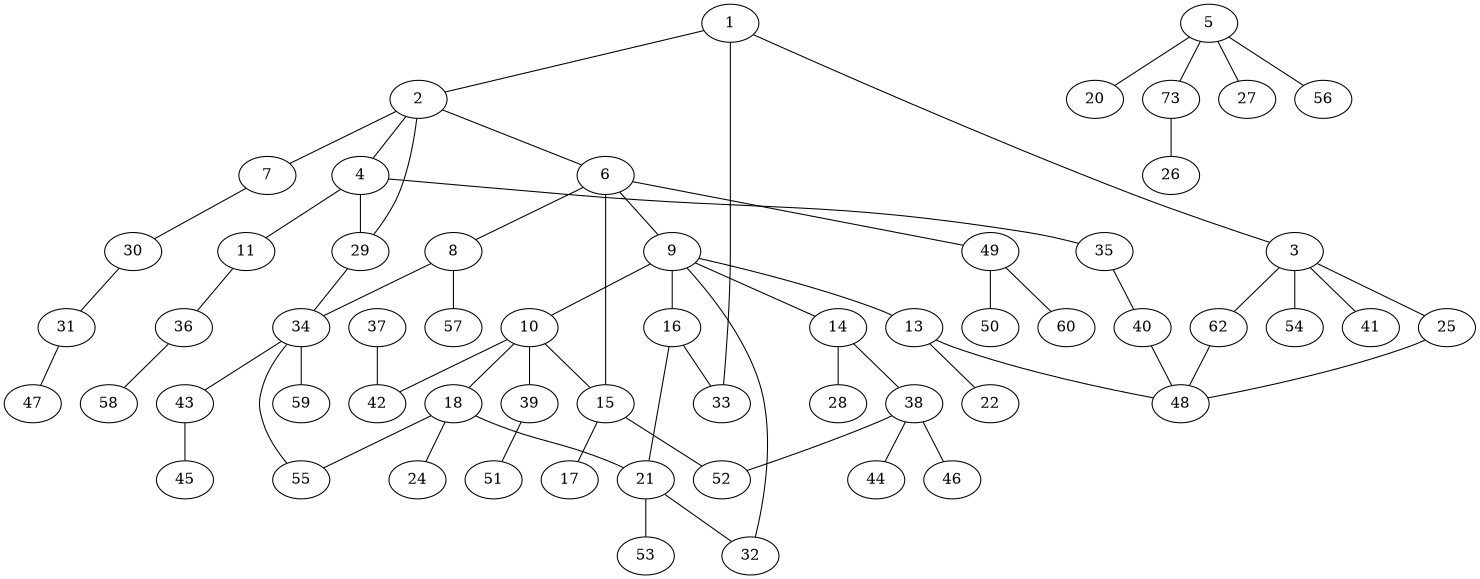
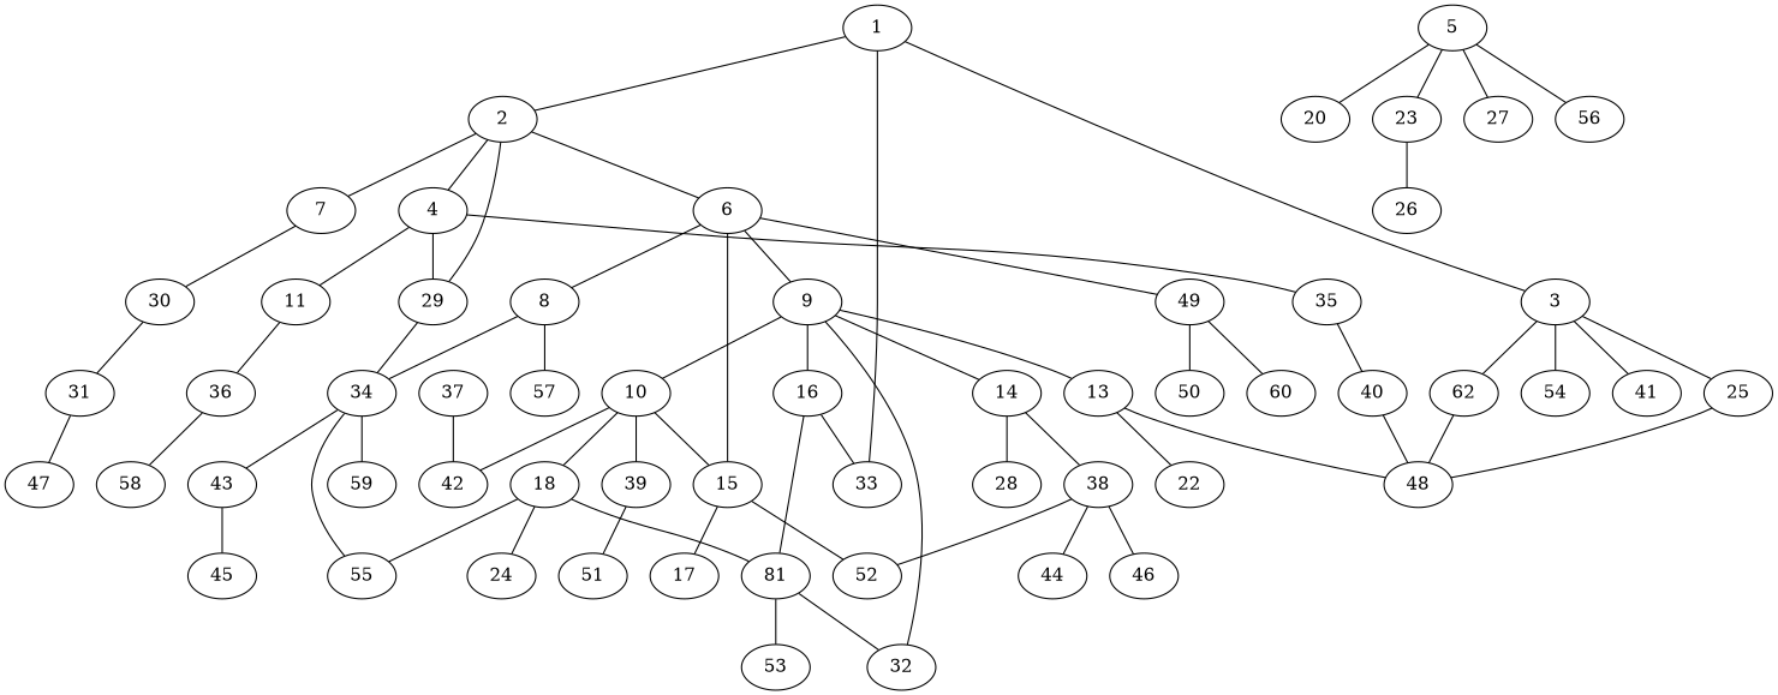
  graph {
    1
    2
    3
    33
    4
    6
    7
    29
    n9 [label=62]
    25
    41
    54
    5
    20
-   23 [label=73]
+   23
    27
    56
    11
    35
    8
    9
    15
    49
    30
    34
    48
    26
    36
    40
    57
    10
    13
    14
    16
    32
    17
    52
    50
    60
    31
    55
    43
    59
    58
    18
    39
    42
    22
    28
    38
-   21
+   21 [label=81]
    47
    45
    24
    51
    44
    46
    53
    37
    1 -- 2
    1 -- 3
    1 -- 33
    2 -- 4
    2 -- 6
    2 -- 7
    2 -- 29
    3 -- n9
    3 -- 25
    3 -- 41
    3 -- 54
    4 -- 29
    4 -- 11
    4 -- 35
    6 -- 8
    6 -- 9
    6 -- 15
    6 -- 49
    7 -- 30
    29 -- 34
    n9 -- 48
    25 -- 48
    5 -- 20
    5 -- 23
    5 -- 27
    5 -- 56
    23 -- 26
    11 -- 36
    35 -- 40
    8 -- 34
    8 -- 57
    9 -- 10
    9 -- 13
    9 -- 14
    9 -- 16
    9 -- 32
    15 -- 17
    15 -- 52
    49 -- 50
    49 -- 60
    30 -- 31
    34 -- 55
    34 -- 43
    34 -- 59
    36 -- 58
    40 -- 48
    10 -- 15
    10 -- 18
    10 -- 39
    10 -- 42
    13 -- 48
    13 -- 22
    14 -- 28
    14 -- 38
    16 -- 33
    16 -- 21
    31 -- 47
    43 -- 45
    18 -- 55
    18 -- 21
    18 -- 24
    39 -- 51
    38 -- 52
    38 -- 44
    38 -- 46
    21 -- 32
    21 -- 53
    37 -- 42
  }
